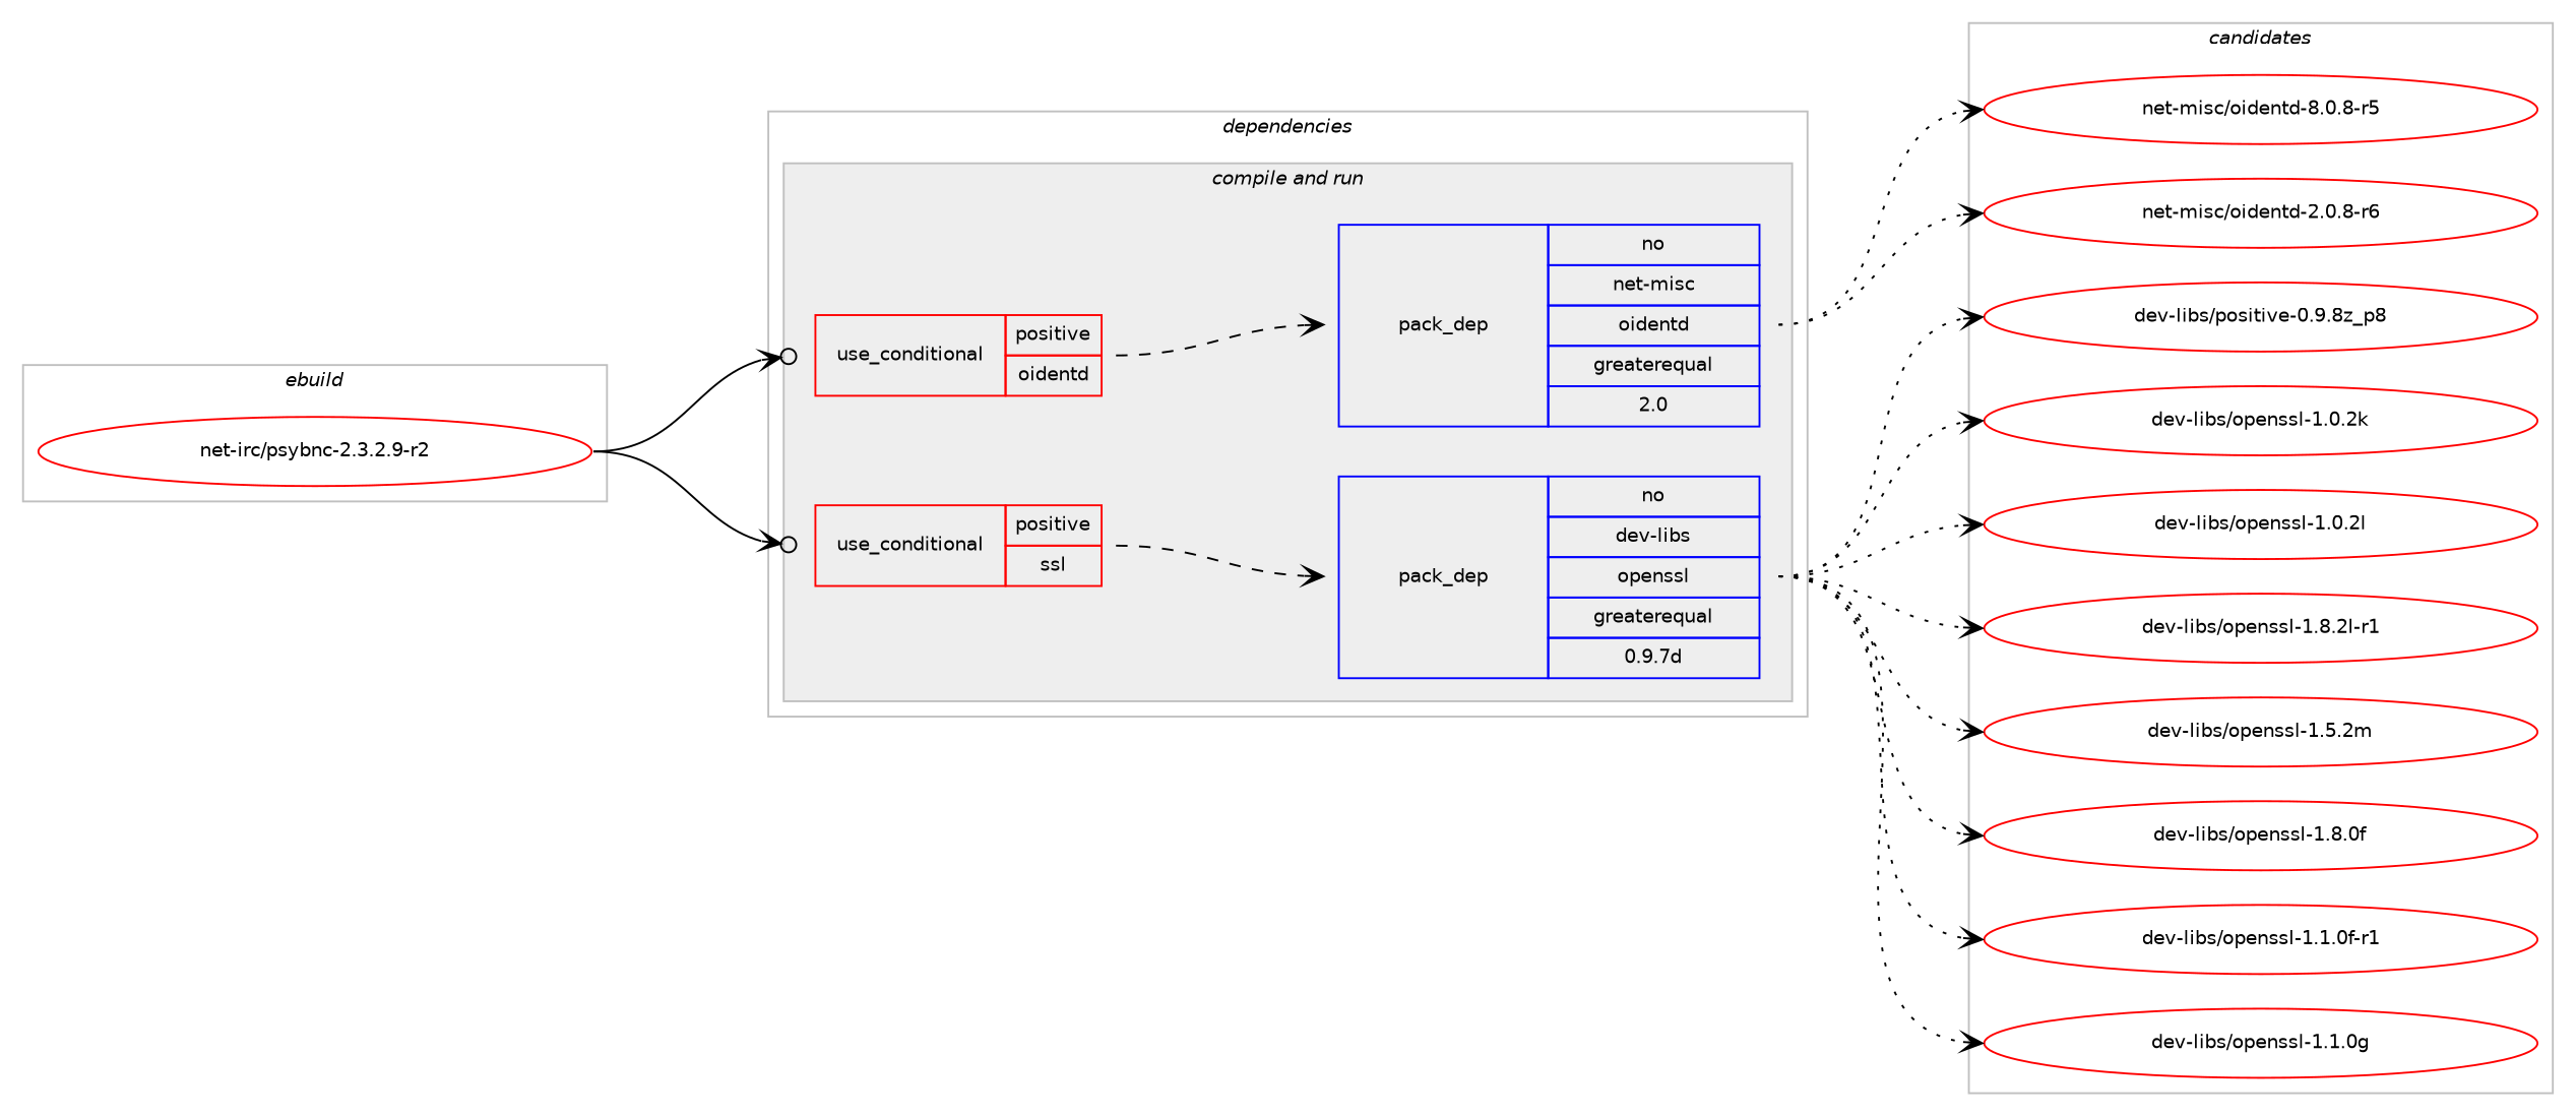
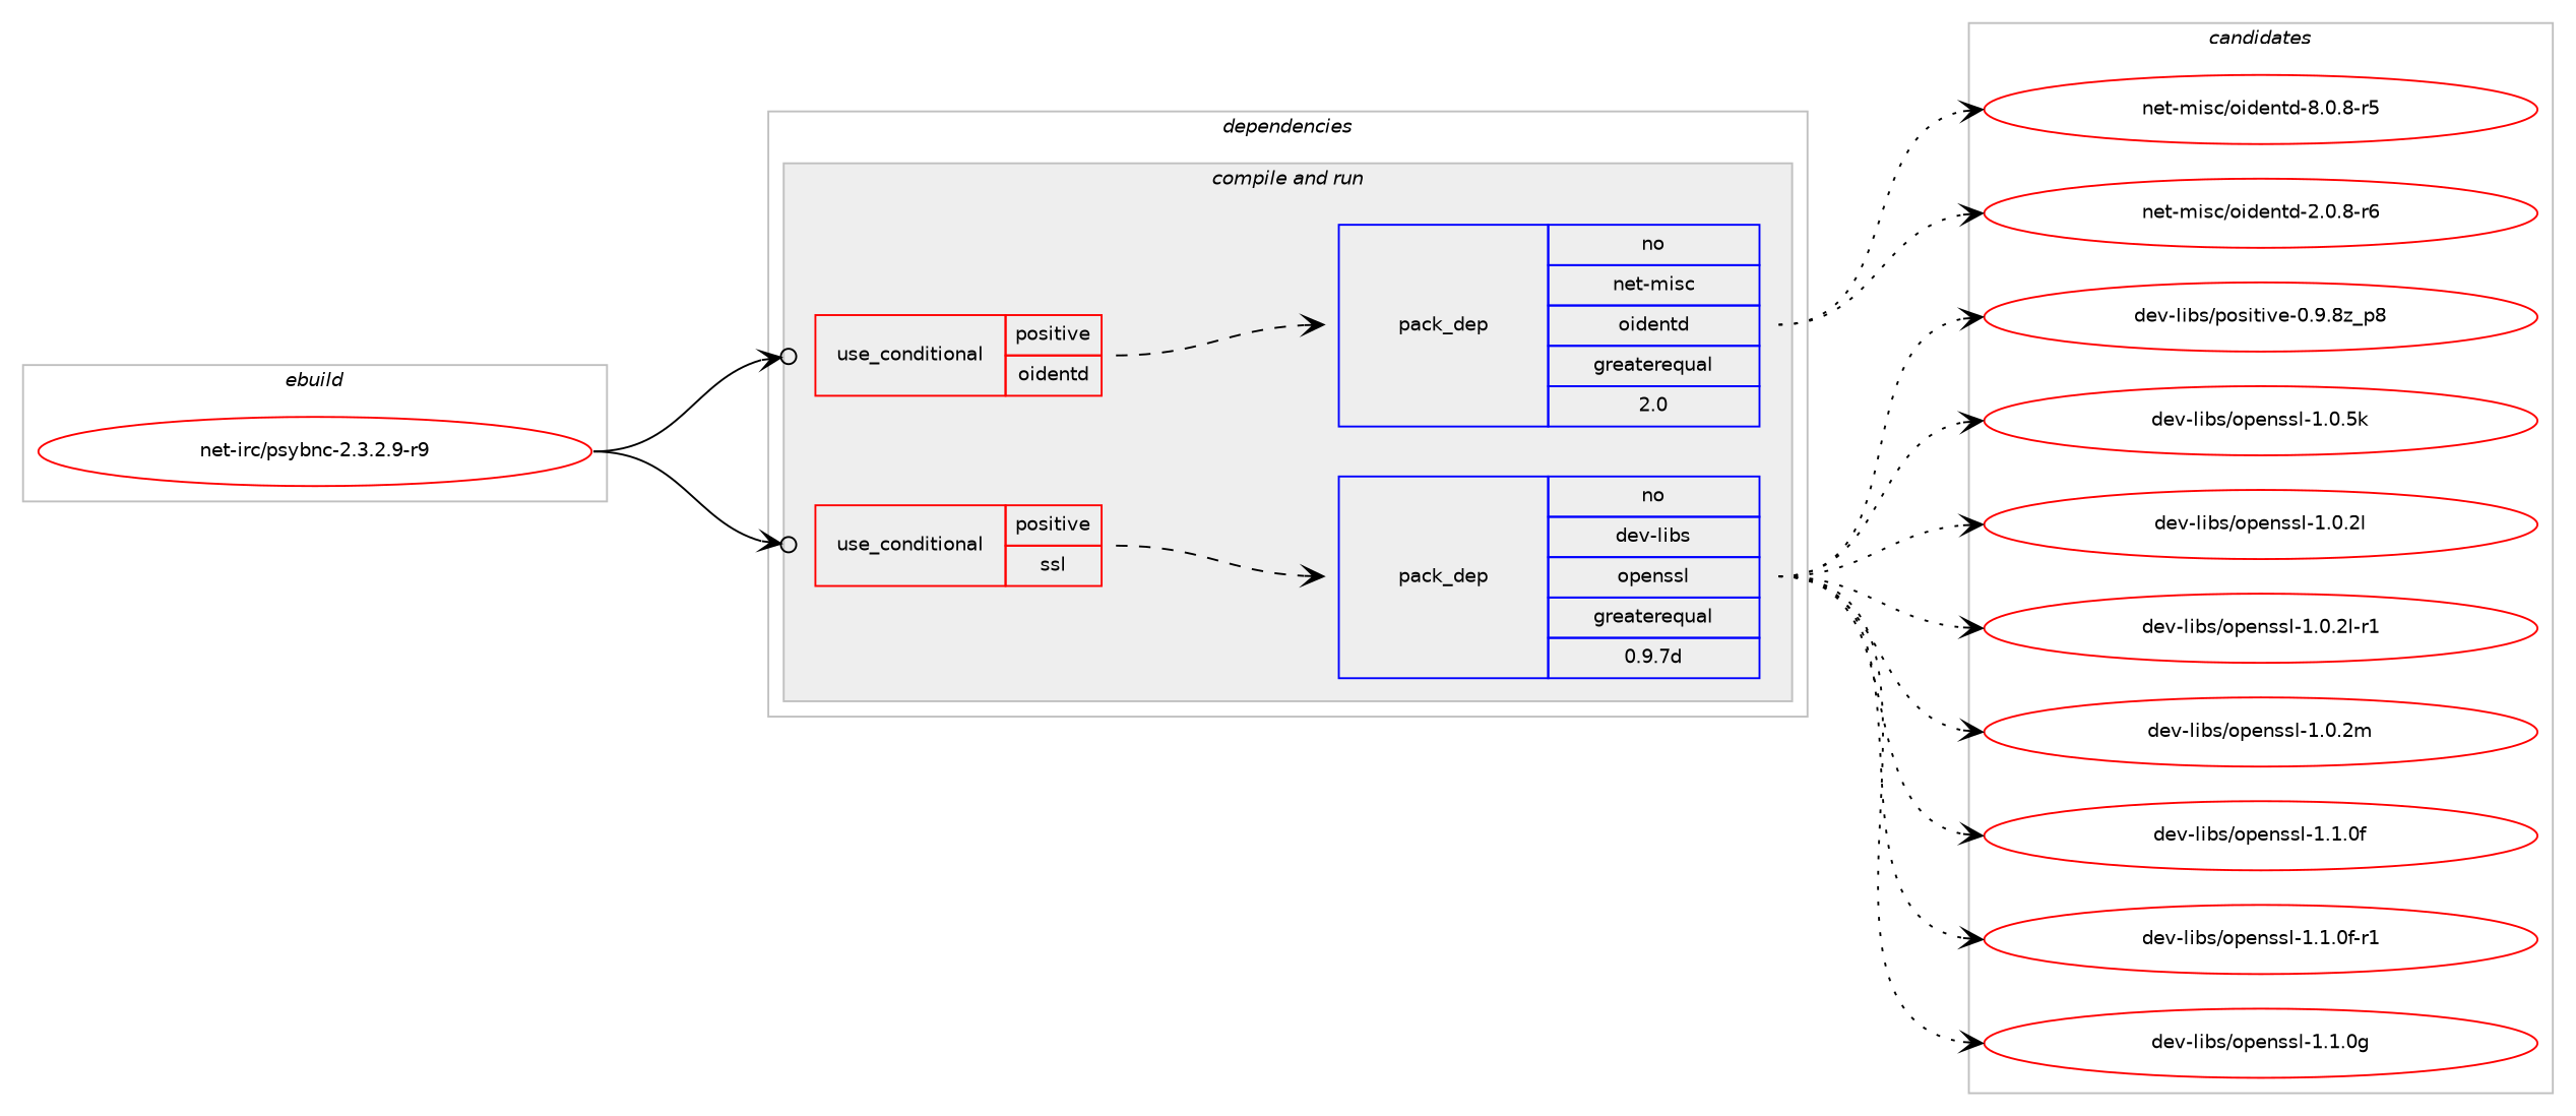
  digraph {
    compound=true
    concentrate=true
    fontname=Helvetica
    fontsize=10
    newrank=true
    rankdir=LR
    ranksep=1.5
    node [color=red fontname=Helvetica fontsize=10]
    edge [arrowhead=vee headport=w style=dotted tailport=e weight=100]
-   n1 [label="net-irc/psybnc-2.3.2.9-r2" width=4]
+   n1 [label="net-irc/psybnc-2.3.2.9-r9" width=4]
    n2 [color=blue label=<<TABLE BORDER="0" CELLBORDER="1" CELLSPACING="0" CELLPADDING="4" WIDTH="220"><TR><TD ROWSPAN="6" CELLPADDING="30">pack_dep</TD></TR><TR><TD WIDTH="110">no</TD></TR><TR><TD>net-misc</TD></TR><TR><TD>oidentd</TD></TR><TR><TD>greaterequal</TD></TR><TR><TD>2.0</TD></TR></TABLE>> shape=none]
    n3 [label=<<TABLE BORDER="0" CELLBORDER="1" CELLSPACING="0" CELLPADDING="4"><TR><TD ROWSPAN="3" CELLPADDING="10">use_conditional</TD></TR><TR><TD>positive</TD></TR><TR><TD>oidentd</TD></TR></TABLE>> shape=none]
    n4 [color=blue label=<<TABLE BORDER="0" CELLBORDER="1" CELLSPACING="0" CELLPADDING="4" WIDTH="220"><TR><TD ROWSPAN="6" CELLPADDING="30">pack_dep</TD></TR><TR><TD WIDTH="110">no</TD></TR><TR><TD>dev-libs</TD></TR><TR><TD>openssl</TD></TR><TR><TD>greaterequal</TD></TR><TR><TD>0.9.7d</TD></TR></TABLE>> shape=none]
    n5 [label=<<TABLE BORDER="0" CELLBORDER="1" CELLSPACING="0" CELLPADDING="4"><TR><TD ROWSPAN="3" CELLPADDING="10">use_conditional</TD></TR><TR><TD>positive</TD></TR><TR><TD>ssl</TD></TR></TABLE>> shape=none]
    n6 [label="net-misc/oidentd-8.0.8-r5" width=4]
    n7 [label="net-misc/oidentd-2.0.8-r6" width=4]
    n8 [label="dev-libs/positive-0.9.8z_p8" width=4]
-   n9 [label="dev-libs/openssl-1.0.2k" width=4]
+   n9 [label="dev-libs/openssl-1.0.5k" width=4]
    n10 [label="dev-libs/openssl-1.0.2l" width=4]
-   n11 [label="dev-libs/openssl-1.8.2l-r1" width=4]
-   n12 [label="dev-libs/openssl-1.5.2m" width=4]
-   n13 [label="dev-libs/openssl-1.8.0f" width=4]
+   n11 [label="dev-libs/openssl-1.0.2l-r1" width=4]
+   n12 [label="dev-libs/openssl-1.0.2m" width=4]
+   n13 [label="dev-libs/openssl-1.1.0f" width=4]
    n14 [label="dev-libs/openssl-1.1.0f-r1" width=4]
    n15 [label="dev-libs/openssl-1.1.0g" width=4]
    subgraph cluster_1 {
      color=gray
      label=<<i>ebuild</i>>
      rank=same
      n1
    }
    subgraph cluster_2 {
      color=gray
      label=<<i>dependencies</i>>
      subgraph cluster_3 {
        color=gray
        fillcolor="#eeeeee"
        label=<<i>compile</i>>
        style=filled
      }
      subgraph cluster_4 {
        color=gray
        fillcolor="#eeeeee"
        label=<<i>compile and run</i>>
        style=filled
        subgraph sub_5 {
          color=gray
          fillcolor="#eeeeee"
          label=<<i>compile and run</i>>
          style=filled
          n3
          subgraph sub_6 {
            color=gray
            fillcolor="#eeeeee"
            label=<<i>compile and run</i>>
            style=filled
            n2
          }
        }
        subgraph sub_7 {
          color=gray
          fillcolor="#eeeeee"
          label=<<i>compile and run</i>>
          style=filled
          n5
          subgraph sub_8 {
            color=gray
            fillcolor="#eeeeee"
            label=<<i>compile and run</i>>
            style=filled
            n4
          }
        }
      }
      subgraph cluster_9 {
        color=gray
        fillcolor="#eeeeee"
        label=<<i>run</i>>
        style=filled
      }
    }
    subgraph cluster_10 {
      color=gray
      label=<<i>candidates</i>>
      rank=same
      subgraph sub_11 {
        color=black
        label=<<i>candidates</i>>
        nodesep=1
        rank=same
        n6
        n7
      }
      subgraph sub_12 {
        color=black
        label=<<i>candidates</i>>
        nodesep=1
        rank=same
        n8
        n9
        n10
        n11
        n12
        n13
        n14
        n15
      }
    }
    n1 -> n3 [arrowhead=odotvee style=solid weight=20]
    n1 -> n5 [arrowhead=odotvee style=solid weight=20]
    n2 -> n6
    n2 -> n7
    n3 -> n2 [style=dashed weight=20]
    n4 -> n8
    n4 -> n9
    n4 -> n10
    n4 -> n11
    n4 -> n12
    n4 -> n13
    n4 -> n14
    n4 -> n15
    n5 -> n4 [style=dashed weight=20]
  }
